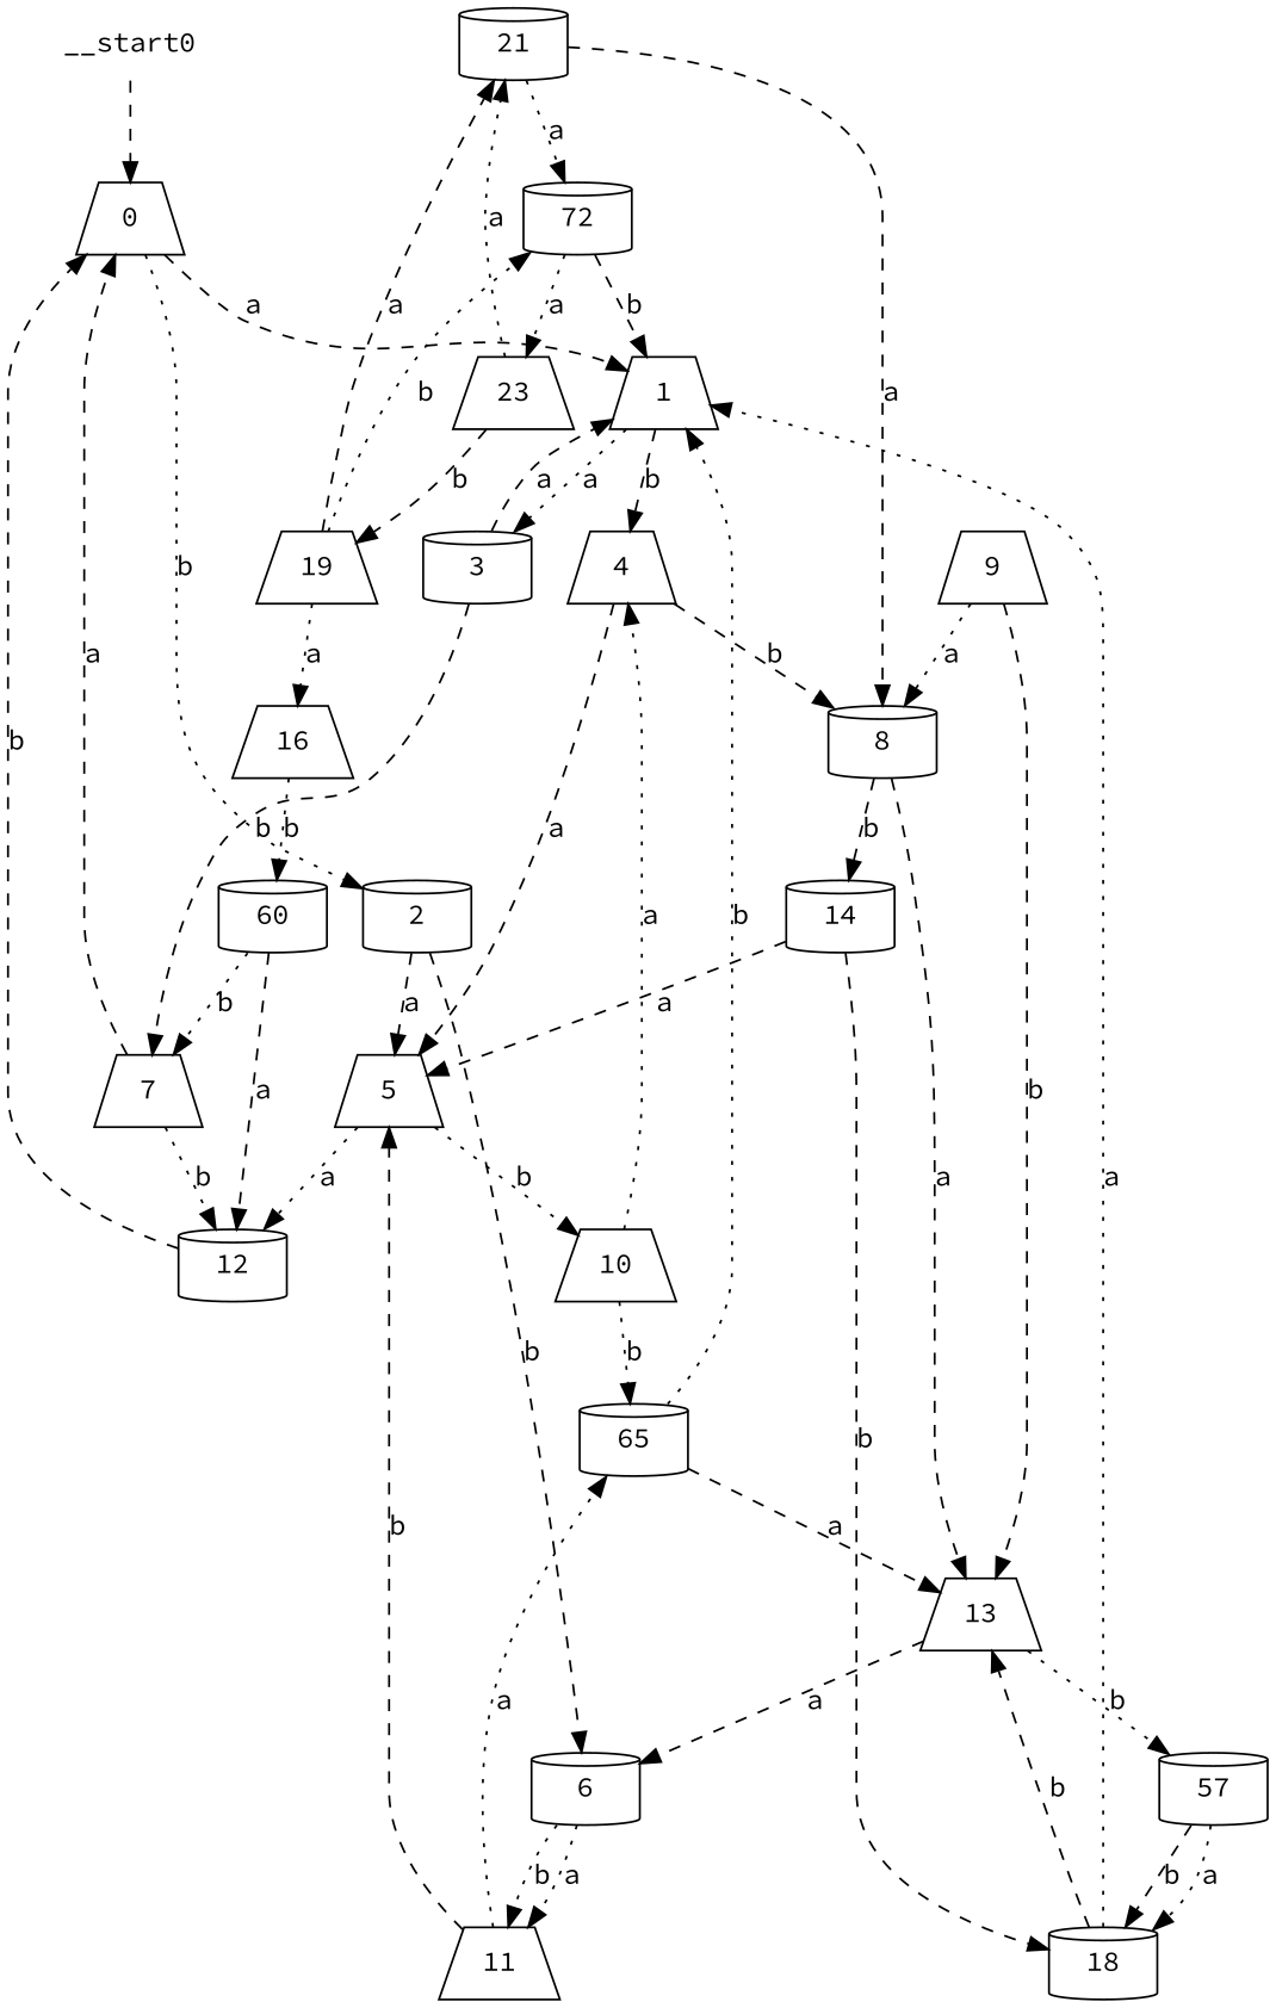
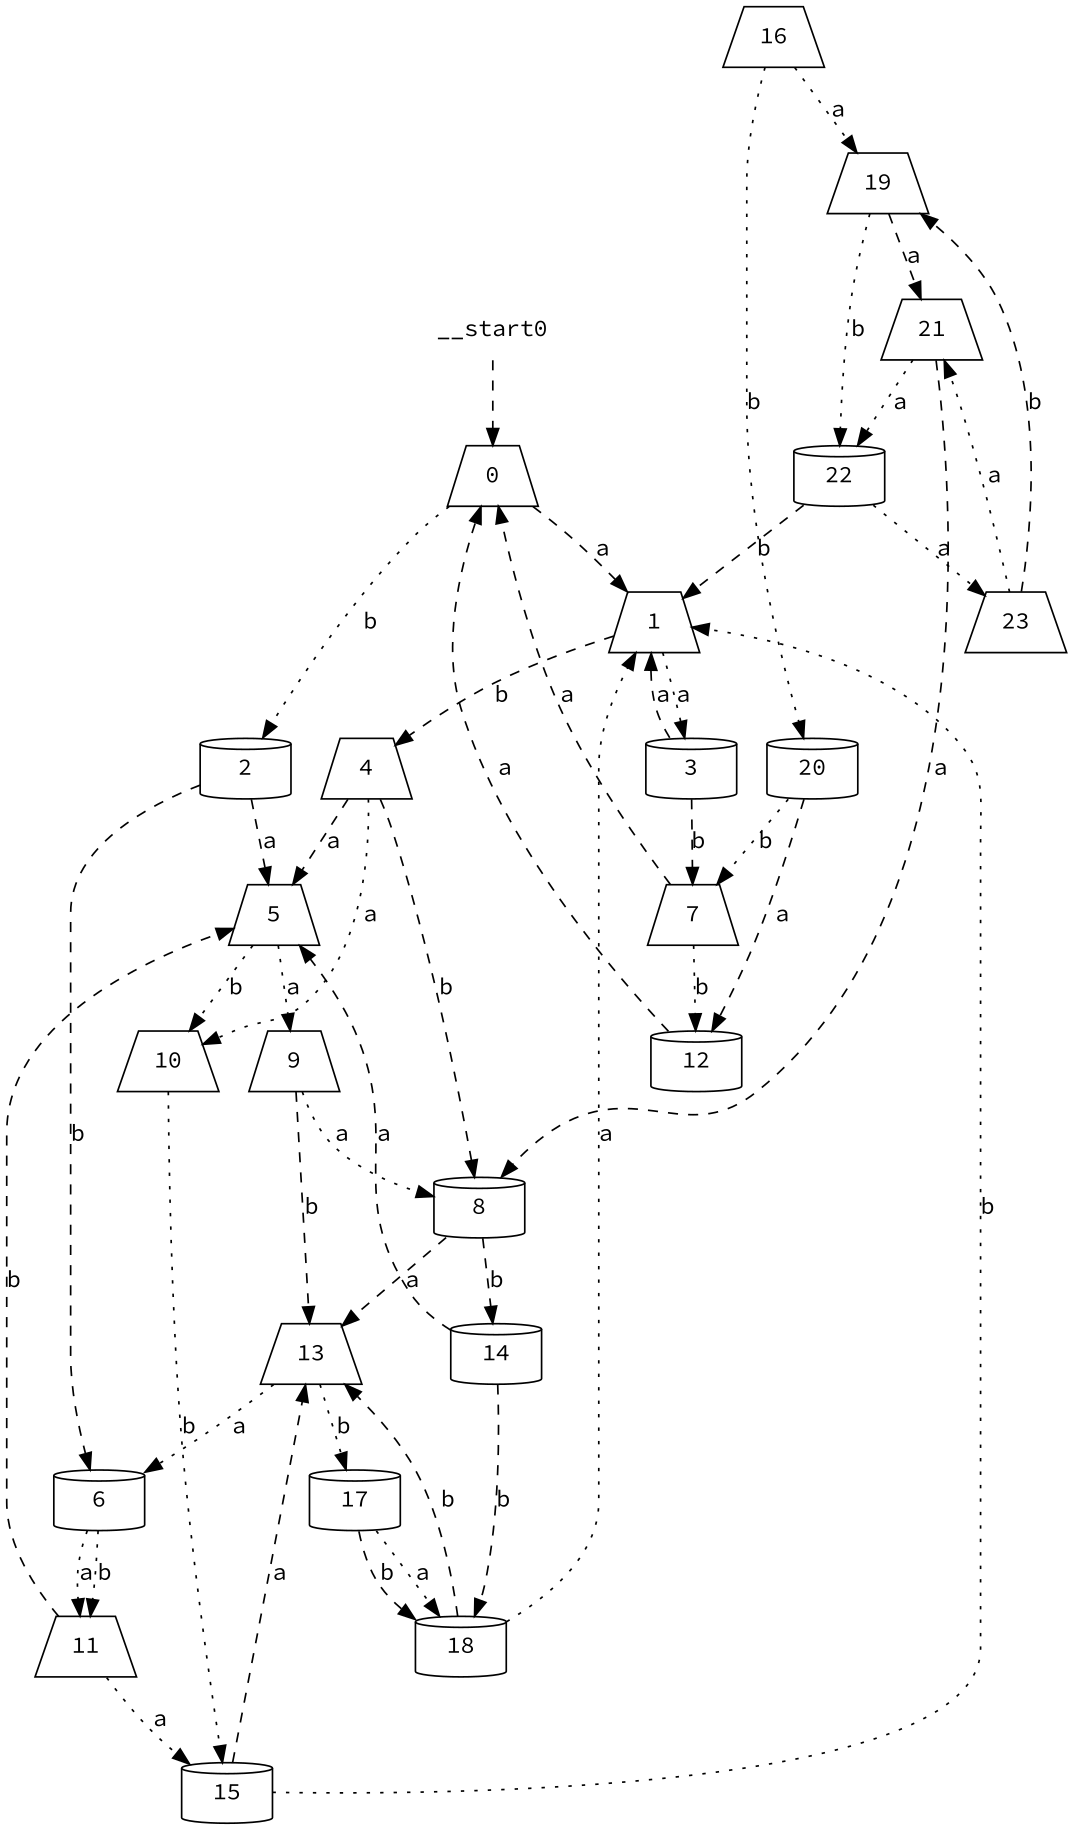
  digraph {
    fontname="Source Code Pro"
    node [fontname="Source Code Pro" shape=trapezium]
    edge [fontname="Source Code Pro" style=dashed]
    __start0 [shape=none]
    0
    1
    2 [shape=cylinder]
    3 [shape=cylinder]
    4
    5
    6 [shape=cylinder]
    7
    8 [shape=cylinder]
    9
    10
    11
    12 [shape=cylinder]
    13
    14 [shape=cylinder]
-   15 [shape=cylinder label=65]
-   17 [shape=cylinder label=57]
+   15 [shape=cylinder]
+   17 [shape=cylinder]
    18 [shape=cylinder]
    16
    19
-   20 [shape=cylinder label=60]
-   21 [shape=cylinder]
-   22 [shape=cylinder label=72]
+   20 [shape=cylinder]
+   21
+   22 [shape=cylinder]
    23
    __start0 -> 0
    0 -> 1 [label=a]
    0 -> 2 [label=b style=dotted]
    1 -> 3 [label=a style=dotted]
    1 -> 4 [label=b]
    2 -> 5 [label=a]
    2 -> 6 [label=b]
    3 -> 1 [label=a]
    3 -> 7 [label=b]
    4 -> 5 [label=a]
    4 -> 8 [label=b]
-   5 -> 12 [label=a style=dotted]
+   5 -> 9 [label=a style=dotted]
    5 -> 10 [label=b style=dotted]
    6 -> 11 [label=a style=dotted]
    6 -> 11 [label=b style=dotted]
    7 -> 0 [label=a]
    7 -> 12 [label=b style=dotted]
    8 -> 13 [label=a]
    8 -> 14 [label=b]
    9 -> 8 [label=a style=dotted]
    9 -> 13 [label=b]
-   10 -> 4 [label=a style=dotted]
+   4 -> 10 [label=a style=dotted]
    10 -> 15 [label=b style=dotted]
    11 -> 5 [label=b]
    11 -> 15 [label=a style=dotted]
-   12 -> 0 [label=b]
-   13 -> 6 [label=a]
+   12 -> 0 [label=a]
+   13 -> 6 [label=a style=dotted]
    13 -> 17 [label=b style=dotted]
    14 -> 5 [label=a]
    14 -> 18 [label=b]
    15 -> 1 [label=b style=dotted]
    15 -> 13 [label=a]
    17 -> 18 [label=a style=dotted]
    17 -> 18 [label=b]
    18 -> 1 [label=a style=dotted]
    18 -> 13 [label=b]
-   19 -> 16 [label=a style=dotted]
+   16 -> 19 [label=a style=dotted]
    16 -> 20 [label=b style=dotted]
    19 -> 21 [label=a]
    19 -> 22 [label=b style=dotted]
    20 -> 7 [label=b style=dotted]
    20 -> 12 [label=a]
    21 -> 8 [label=a]
    21 -> 22 [label=a style=dotted]
    22 -> 1 [label=b]
    22 -> 23 [label=a style=dotted]
    23 -> 19 [label=b]
    23 -> 21 [label=a style=dotted]
  }
